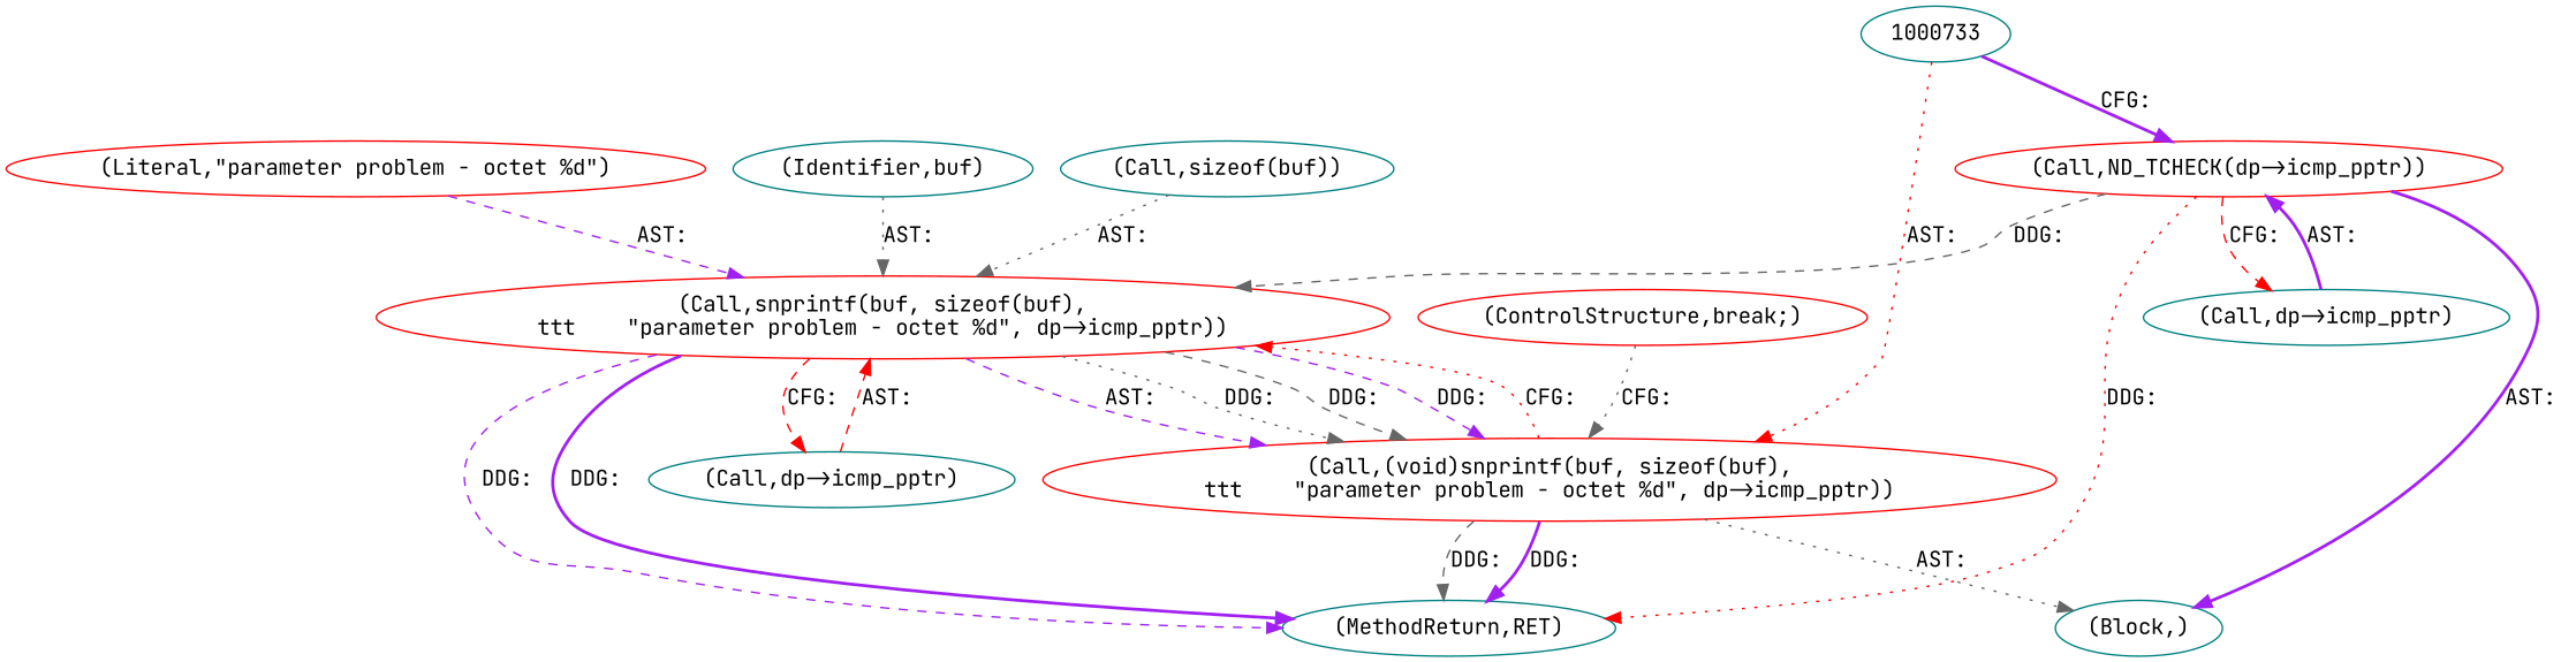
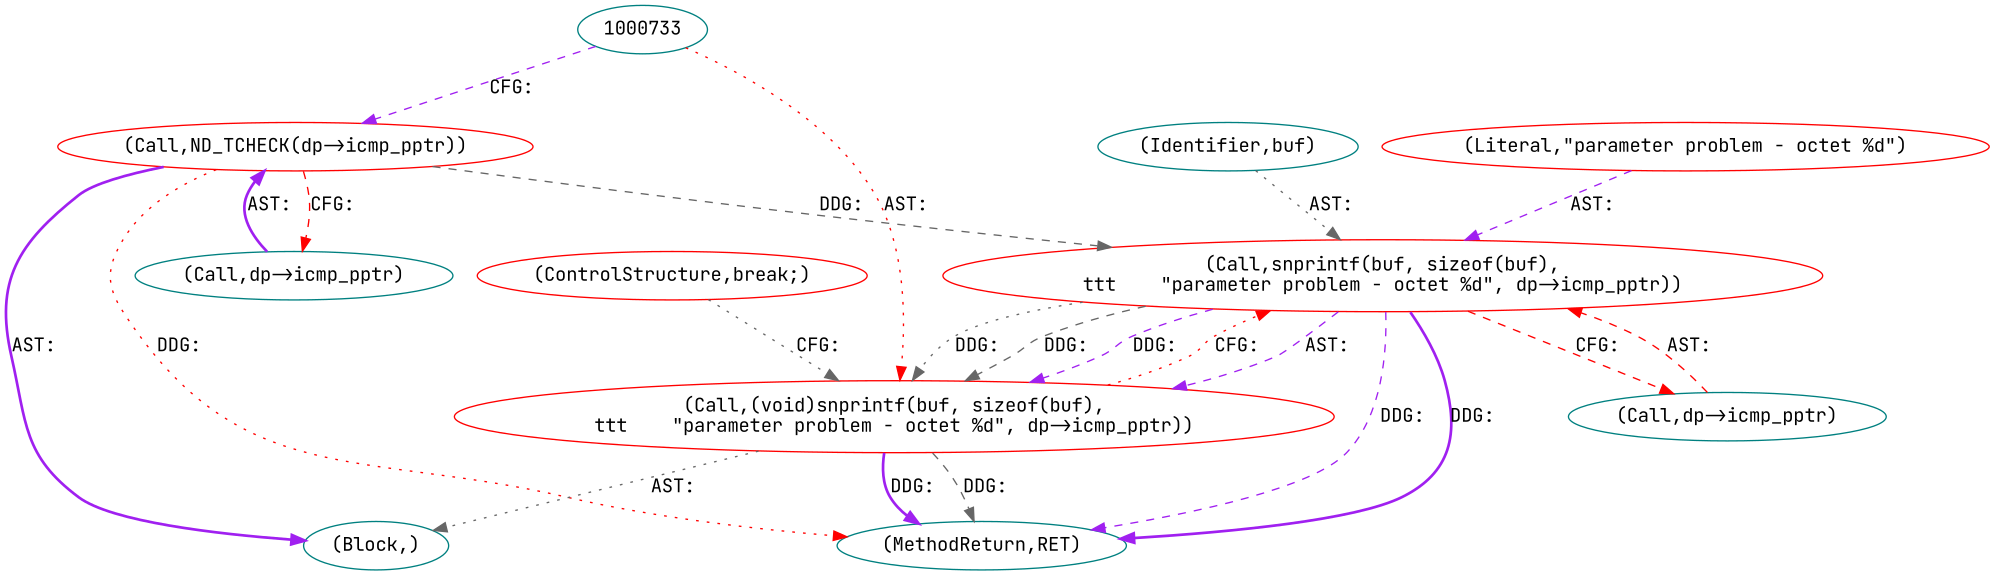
  digraph {
    fontname="JetBrains Mono"
    node [color=teal fontname="JetBrains Mono"]
    edge [color=purple fontname="JetBrains Mono" style=dashed]
    n1 [color=red label="(Call,ND_TCHECK(dp->icmp_pptr))"]
    n2 [color=red label="(Call,snprintf(buf, sizeof(buf),\n\t\t\t    \"parameter problem - octet %d\", dp->icmp_pptr))"]
    n3 [label="(MethodReturn,RET)"]
    n4 [label="(Call,dp->icmp_pptr)"]
    n5 [label="(Block,)"]
    n6 [color=red label="(Call,(void)snprintf(buf, sizeof(buf),\n\t\t\t    \"parameter problem - octet %d\", dp->icmp_pptr))"]
    n7 [label="(Call,dp->icmp_pptr)"]
    n8 [label="(Identifier,buf)"]
-   n9 [label="(Call,sizeof(buf))"]
    n10 [color=red label="(Literal,\"parameter problem - octet %d\")"]
    n11 [color=red label="(ControlStructure,break;)"]
    1000733
    n1 -> n2 [color=gray40 label="DDG: "]
    n1 -> n3 [color=red label="DDG: " style=dotted]
    n1 -> n4 [color=red label="CFG: "]
    n1 -> n5 [label="AST: " style=bold]
    n2 -> n3 [label="DDG: " style=bold]
    n2 -> n3 [label="DDG: "]
    n2 -> n6 [label="AST: "]
    n2 -> n6 [color=gray40 label="DDG: " style=dotted]
    n2 -> n6 [color=gray40 label="DDG: "]
    n2 -> n6 [label="DDG: "]
    n2 -> n7 [color=red label="CFG: "]
    n4 -> n1 [label="AST: " style=bold]
    n6 -> n2 [color=red label="CFG: " style=dotted]
    n6 -> n3 [color=gray40 label="DDG: "]
    n6 -> n3 [label="DDG: " style=bold]
    n6 -> n5 [color=gray40 label="AST: " style=dotted]
    n7 -> n2 [color=red label="AST: "]
    n8 -> n2 [color=gray40 label="AST: " style=dotted]
-   n9 -> n2 [color=gray40 label="AST: " style=dotted]
    n10 -> n2 [label="AST: "]
    n11 -> n6 [color=gray40 label="CFG: " style=dotted]
-   1000733 -> n1 [label="CFG: " style=bold]
+   1000733 -> n1 [label="CFG: "]
    1000733 -> n6 [color=red label="AST: " style=dotted]
  }
